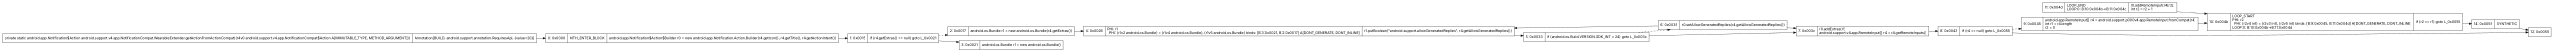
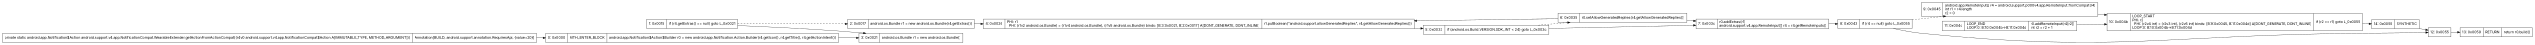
  digraph {
    fontname=Inter
    rankdir=LR
    node [fontname=Inter shape=record]
    edge [fontname=Inter]
    n1 [label="{0\:\ 0x0000|MTH_ENTER_BLOCK\l|android.app.Notification$Action$Builder r0 = new android.app.Notification.Action.Builder(r4.getIcon(), r4.getTitle(), r4.getActionIntent())\l}"]
    n2 [label="{1\:\ 0x0015|if (r4.getExtras() == null) goto L_0x0021\l}"]
    n3 [label="{2\:\ 0x0017|android.os.Bundle r1 = new android.os.Bundle(r4.getExtras())\l}"]
    n4 [label="{3\:\ 0x0021|android.os.Bundle r1 = new android.os.Bundle()\l}"]
    n5 [label="{4\:\ 0x0026|PHI: r1 \l  PHI: (r1v2 android.os.Bundle) = (r1v4 android.os.Bundle), (r1v5 android.os.Bundle) binds: [B:3:0x0021, B:2:0x0017] A[DONT_GENERATE, DONT_INLINE]\l|r1.putBoolean(\"android.support.allowGeneratedReplies\", r4.getAllowGeneratedReplies())\l}"]
    n6 [label="{5\:\ 0x0033|if (android.os.Build.VERSION.SDK_INT \< 24) goto L_0x003c\l}"]
    n7 [label="{6\:\ 0x0035|r0.setAllowGeneratedReplies(r4.getAllowGeneratedReplies())\l}"]
    n8 [label="{7\:\ 0x003c|r0.addExtras(r1)\landroid.support.v4.app.RemoteInput[] r4 = r4.getRemoteInputs()\l}"]
    n9 [label="{8\:\ 0x0043|if (r4 == null) goto L_0x0055\l}"]
    n10 [label="{9\:\ 0x0045|android.app.RemoteInput[] r4 = android.support.p000v4.app.RemoteInput.fromCompat(r4)\lint r1 = r4.length\lr2 = 0\l}"]
    n11 [label="{12\:\ 0x0055}"]
    n12 [label="{10\:\ 0x004b|LOOP_START\lPHI: r2 \l  PHI: (r2v4 int) = (r2v3 int), (r2v5 int) binds: [B:9:0x0045, B:11:0x004d] A[DONT_GENERATE, DONT_INLINE]\lLOOP:0: B:10:0x004b\-\>B:11:0x004d\l|if (r2 \>= r1) goto L_0x0055\l}"]
+   n13 [label="{13\:\ 0x0059|RETURN\l|return r0.build()\l}"]
    n14 [label="{14\:\ 0x0055|SYNTHETIC\l}"]
    n15 [label="{11\:\ 0x004d|LOOP_END\lLOOP:0: B:10:0x004b\-\>B:11:0x004d\l|r0.addRemoteInput(r4[r2])\lint r2 = r2 + 1\l}"]
    n16 [label="{private static android.app.Notification$Action android.support.v4.app.NotificationCompat.WearableExtender.getActionFromActionCompat((r4v0 android.support.v4.app.NotificationCompat$Action A[IMMUTABLE_TYPE, METHOD_ARGUMENT]))  | Annotation[BUILD, android.support.annotation.RequiresApi, \{value=20\}]\l}"]
-   n1 -> n2
+   n1 -> n4
    n2 -> n3 [style=dashed]
    n2 -> n4
    n3 -> n5
    n5 -> n6
    n6 -> n7 [style=dashed]
    n6 -> n8
    n7 -> n5
    n7 -> n8
    n8 -> n9
    n9 -> n10 [style=dashed]
    n9 -> n11
    n10 -> n12
+   n11 -> n13
    n12 -> n14
    n14 -> n11
    n15 -> n12
    n16 -> n1
  }
